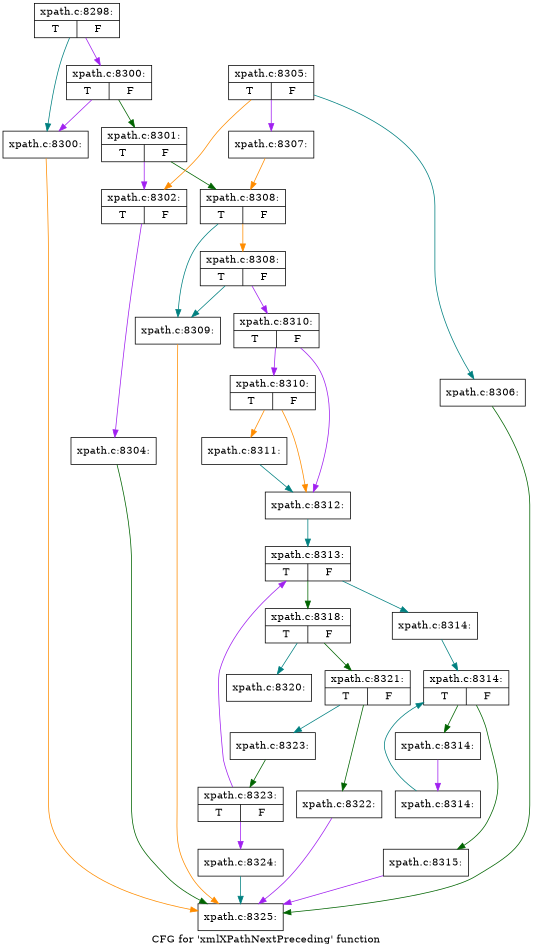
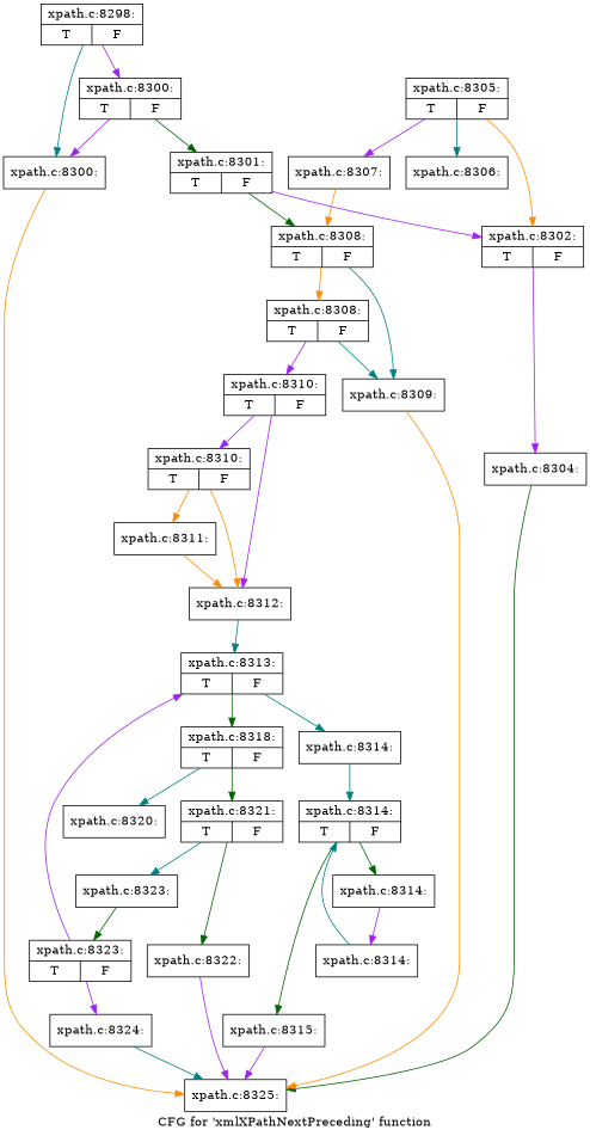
  digraph {
    label="CFG for 'xmlXPathNextPreceding' function"
    node [shape=record]
    edge [color=purple]
    n1 [label="{xpath.c:8298:|{<s0>T|<s1>F}}"]
    n2 [label="{xpath.c:8300:}"]
    n3 [label="{xpath.c:8300:|{<s0>T|<s1>F}}"]
    n4 [label="{xpath.c:8325:}"]
    n5 [label="{xpath.c:8301:|{<s0>T|<s1>F}}"]
    n6 [label="{xpath.c:8302:|{<s0>T|<s1>F}}"]
    n7 [label="{xpath.c:8308:|{<s0>T|<s1>F}}"]
    n8 [label="{xpath.c:8304:}"]
    n9 [label="{xpath.c:8309:}"]
    n10 [label="{xpath.c:8308:|{<s0>T|<s1>F}}"]
    n11 [label="{xpath.c:8305:|{<s0>T|<s1>F}}"]
    n12 [label="{xpath.c:8306:}"]
    n13 [label="{xpath.c:8307:}"]
    n14 [label="{xpath.c:8310:|{<s0>T|<s1>F}}"]
    n15 [label="{xpath.c:8310:|{<s0>T|<s1>F}}"]
    n16 [label="{xpath.c:8312:}"]
    n17 [label="{xpath.c:8311:}"]
    n18 [label="{xpath.c:8313:|{<s0>T|<s1>F}}"]
    n19 [label="{xpath.c:8314:}"]
    n20 [label="{xpath.c:8318:|{<s0>T|<s1>F}}"]
    n21 [label="{xpath.c:8314:|{<s0>T|<s1>F}}"]
    n22 [label="{xpath.c:8320:}"]
    n23 [label="{xpath.c:8321:|{<s0>T|<s1>F}}"]
    n24 [label="{xpath.c:8314:}"]
    n25 [label="{xpath.c:8315:}"]
    n26 [label="{xpath.c:8322:}"]
    n27 [label="{xpath.c:8323:}"]
    n28 [label="{xpath.c:8314:}"]
    n29 [label="{xpath.c:8323:|{<s0>T|<s1>F}}"]
    n30 [label="{xpath.c:8324:}"]
    n1 -> n2 [color=teal]
    n1 -> n3
    n2 -> n4 [color=darkorange]
    n3 -> n2
    n3 -> n5 [color=darkgreen]
    n5 -> n6
    n5 -> n7 [color=darkgreen]
    n6 -> n8
    n7 -> n9 [color=teal]
    n7 -> n10 [color=darkorange]
    n8 -> n4 [color=darkgreen]
    n9 -> n4 [color=darkorange]
    n10 -> n9 [color=teal]
    n10 -> n14
    n11 -> n6 [color=darkorange]
    n11 -> n12 [color=teal]
    n11 -> n13
-   n12 -> n4 [color=darkgreen]
    n13 -> n7 [color=darkorange]
    n14 -> n15
    n14 -> n16
    n15 -> n16 [color=darkorange]
    n15 -> n17 [color=darkorange]
    n16 -> n18 [color=teal]
-   n17 -> n16 [color=teal]
+   n17 -> n16 [color=darkorange]
    n18 -> n19 [color=teal]
    n18 -> n20 [color=darkgreen]
    n19 -> n21 [color=teal]
    n20 -> n22 [color=teal]
    n20 -> n23 [color=darkgreen]
    n21 -> n24 [color=darkgreen]
    n21 -> n25 [color=darkgreen]
    n23 -> n26 [color=darkgreen]
    n23 -> n27 [color=teal]
    n24 -> n28
    n25 -> n4
    n26 -> n4
    n27 -> n29 [color=darkgreen]
    n28 -> n21 [color=teal]
    n29 -> n18
    n29 -> n30
    n30 -> n4 [color=teal]
  }
